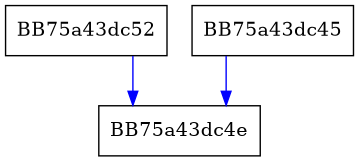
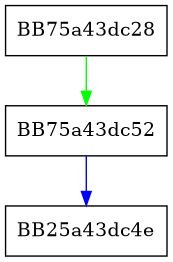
  digraph {
    splines=ortho
    node [shape=box]
    edge [color=blue]
    n1 [label=BB75a43dc52]
-   BB75a43dc4e
-   BB75a43dc45
+   BB75a43dc28
+   BB75a43dc4e [label=BB25a43dc4e]
    n1 -> BB75a43dc4e
-   BB75a43dc45 -> BB75a43dc4e
+   BB75a43dc28 -> n1 [color=green]
  }
